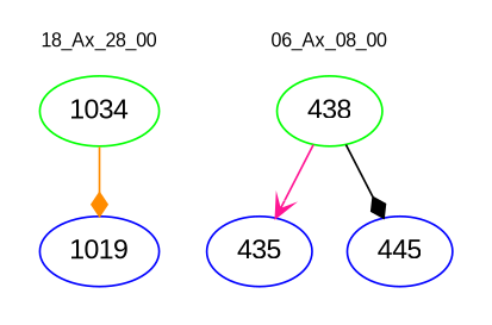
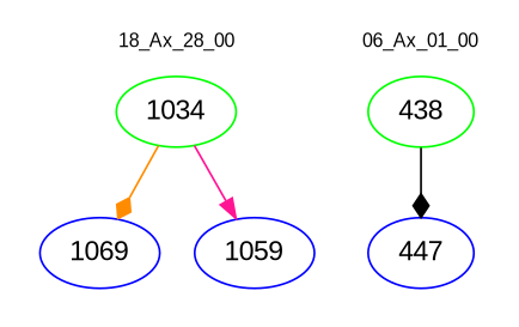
  digraph {
    fontname="Liberation Sans"
    node [color=blue fontname="Liberation Sans"]
    edge [arrowhead=diamond color=deeppink fontname="Liberation Sans"]
    n1 [color=green label=1034]
-   n2 [label=1019]
+   n2 [label=1069]
+   n3 [label=1059]
    n4 [color=green label=438]
-   n5 [label=435]
-   n6 [label=445]
+   n6 [label=447]
    subgraph cluster_1 {
      color=white
      fontsize=10
      label="18_Ax_28_00"
      n1
      n2
+     n3
    }
    subgraph cluster_2 {
      color=white
      fontsize=10
-     label="06_Ax_08_00"
+     label="06_Ax_01_00"
      n4
-     n5
      n6
    }
    n1 -> n2 [color=darkorange]
-   n4 -> n5 [arrowhead=vee]
+   n1 -> n3 [arrowhead=normal]
    n4 -> n6 [color=black]
  }
